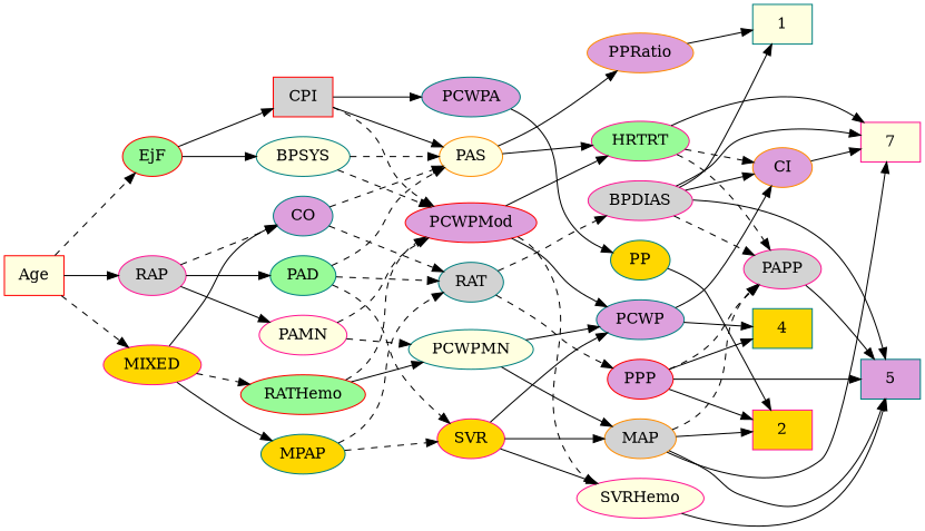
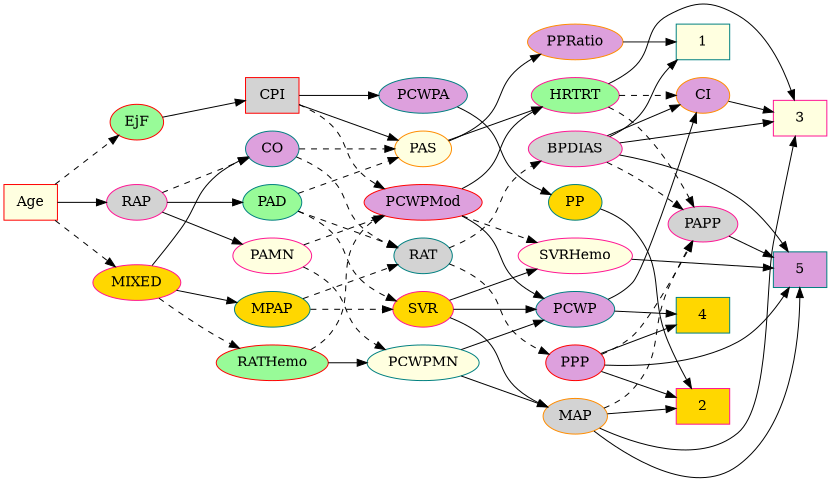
  strict digraph {
    rankdir=LR
    node [color=teal fillcolor=lightyellow style=filled]
    edge [style=solid]
    1 [height=0.5 shape=box width=0.75]
    2 [color=deeppink fillcolor=gold height=0.5 shape=box width=0.75]
-   3 [color=deeppink height=0.5 shape=box width=0.75 label=7]
+   3 [color=deeppink height=0.5 shape=box width=0.75]
    4 [fillcolor=gold height=0.5 shape=box width=0.75]
    5 [fillcolor=plum height=0.5 shape=box width=0.75]
    Age [color=red height=0.5 shape=box width=0.75]
    EjF [color=red fillcolor=palegreen height=0.5 width=0.75]
    RAP [color=deeppink fillcolor=lightgrey height=0.5 width=0.77632]
    MIXED [color=deeppink fillcolor=gold height=0.5 width=1.1193]
-   BPSYS [height=0.5 width=1.0471]
    CPI [color=red fillcolor=lightgrey height=0.5 shape=box width=0.75]
    PAD [fillcolor=palegreen height=0.5 width=0.79437]
    CO [fillcolor=plum height=0.5 width=0.75]
    PAMN [color=deeppink height=0.5 width=1.011]
    MPAP [fillcolor=gold height=0.5 width=0.97491]
    RATHemo [color=red fillcolor=palegreen height=0.5 width=1.3721]
    PAS [color=darkorange height=0.5 width=0.75]
    PCWPMod [color=red fillcolor=plum height=0.5 width=1.4443]
    PCWPA [fillcolor=plum height=0.5 width=1.1555]
    RAT [fillcolor=lightgrey height=0.5 width=0.75827]
    SVR [color=deeppink fillcolor=gold height=0.5 width=0.77632]
    PCWPMN [height=0.5 width=1.3902]
    PPRatio [color=darkorange fillcolor=plum height=0.5 width=1.1013]
    HRTRT [color=deeppink fillcolor=palegreen height=0.5 width=1.1013]
    SVRHemo [color=deeppink height=0.5 width=1.3902]
    PCWP [fillcolor=plum height=0.5 width=0.97491]
    PP [fillcolor=gold height=0.5 width=0.75]
    BPDIAS [color=deeppink fillcolor=lightgrey height=0.5 width=1.1735]
    PPP [color=red fillcolor=plum height=0.5 width=0.75]
    MAP [color=darkorange fillcolor=lightgrey height=0.5 width=0.84854]
    CI [color=darkorange fillcolor=plum height=0.5 width=0.75]
    PAPP [color=deeppink fillcolor=lightgrey height=0.5 width=0.88464]
    Age -> EjF [style=dashed]
    Age -> RAP
    Age -> MIXED [style=dashed]
-   EjF -> BPSYS
    EjF -> CPI
    RAP -> PAD
    RAP -> CO [style=dashed]
    RAP -> PAMN
    MIXED -> CO
    MIXED -> MPAP
    MIXED -> RATHemo [style=dashed]
-   BPSYS -> PAS [style=dashed]
-   BPSYS -> PCWPMod [style=dashed]
    CPI -> PAS
    CPI -> PCWPMod [style=dashed]
    CPI -> PCWPA
    PAD -> PAS [style=dashed]
    PAD -> RAT [style=dashed]
    PAD -> SVR [style=dashed]
    CO -> PAS [style=dashed]
    CO -> RAT [style=dashed]
    PAMN -> PCWPMod [style=dashed]
    PAMN -> PCWPMN [style=dashed]
    MPAP -> RAT [style=dashed]
    MPAP -> SVR [style=dashed]
    RATHemo -> PCWPMod [style=dashed]
    RATHemo -> PCWPMN
    PAS -> PPRatio
    PAS -> HRTRT
    PCWPMod -> HRTRT
    PCWPMod -> SVRHemo [style=dashed]
    PCWPMod -> PCWP
    PCWPA -> PP
    RAT -> BPDIAS [style=dashed]
    RAT -> PPP [style=dashed]
    SVR -> SVRHemo
    SVR -> PCWP
    SVR -> MAP
    PCWPMN -> PCWP
    PCWPMN -> MAP
    PPRatio -> 1
    HRTRT -> 3
    HRTRT -> CI [style=dashed]
    HRTRT -> PAPP [style=dashed]
    SVRHemo -> 5
    PCWP -> 4
    PCWP -> CI
    PP -> 2
    BPDIAS -> 1
    BPDIAS -> 3
    BPDIAS -> 5
    BPDIAS -> CI
    BPDIAS -> PAPP [style=dashed]
    PPP -> 2
    PPP -> 4
    PPP -> 5
    PPP -> PAPP [style=dashed]
    MAP -> 2
    MAP -> 3
    MAP -> 5
    MAP -> PAPP [style=dashed]
    CI -> 3
    PAPP -> 5
  }
